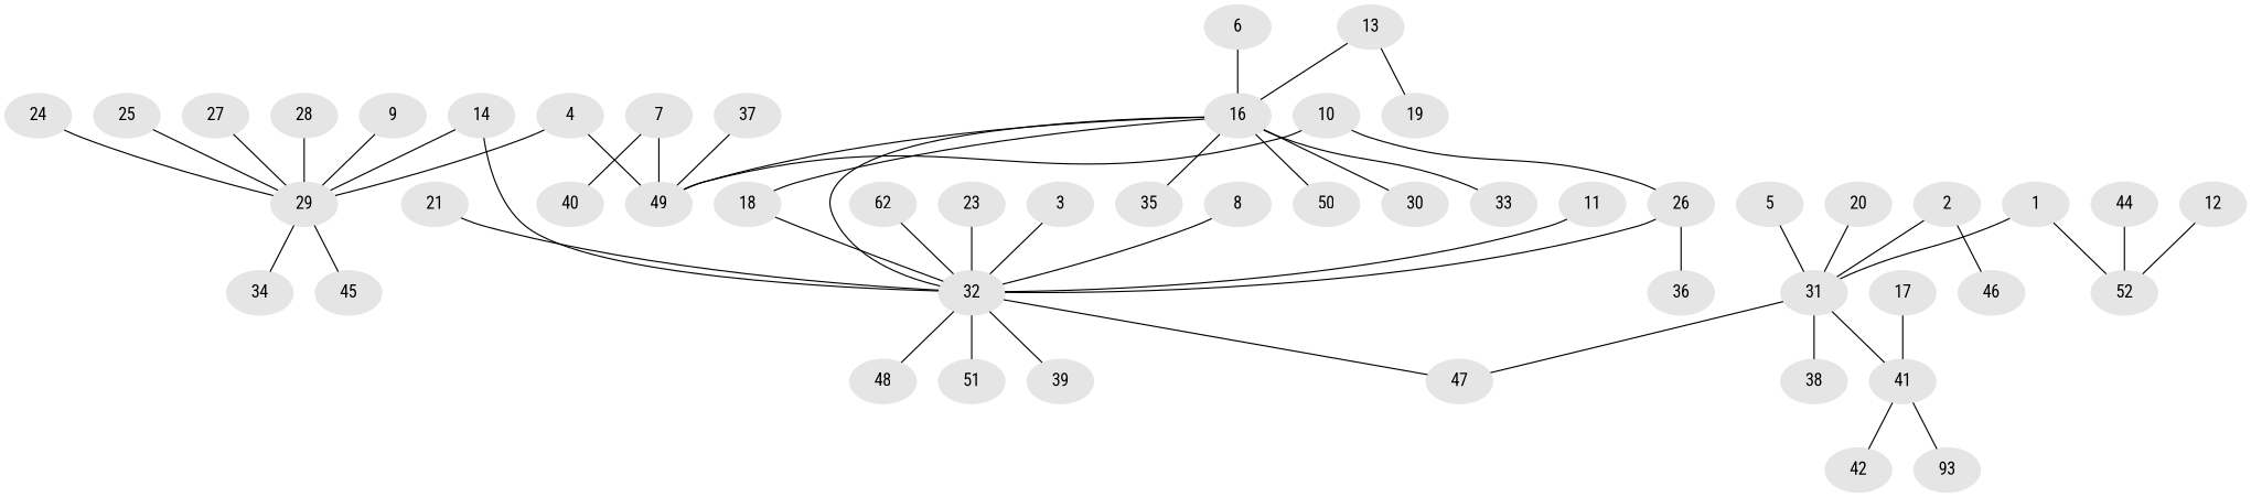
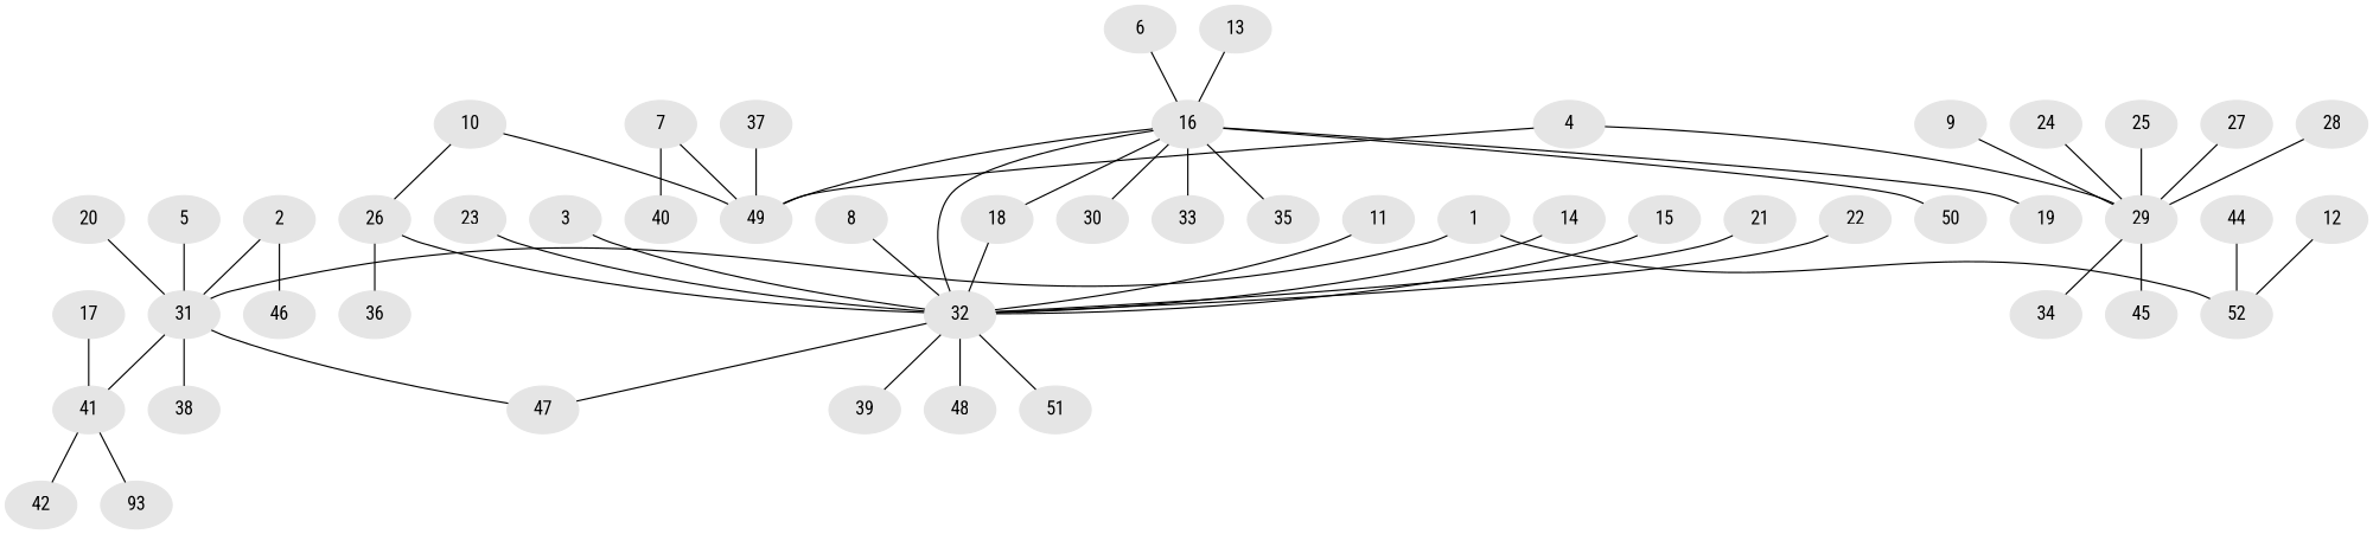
  graph {
    fontname="Roboto Condensed"
    node [color=gray90 fontname="Roboto Condensed" style=filled]
    edge [fontname="Roboto Condensed" weight=1.0]
    1
    31
    52
    41
    38
    47
    2
    46
    3
    32
    39
    48
    51
    4
    29
    49
    34
    45
    5
    6
    16
    18
    19
    30
    33
    35
    50
    7
    40
    8
    9
    10
    26
    36
    11
    12
    13
    14
+   15
    17
    42
    n42 [label=93]
    20
    21
-   22 [label=62]
+   22
    23
    24
    25
    27
    28
    37
    44
    1 -- 31
    1 -- 52
    31 -- 41
    31 -- 38
    31 -- 47
    41 -- 42
    41 -- n42
    2 -- 31
    2 -- 46
    3 -- 32
    32 -- 47
    32 -- 39
    32 -- 48
    32 -- 51
    4 -- 29
    4 -- 49
    29 -- 34
    29 -- 45
    5 -- 31
    6 -- 16
    16 -- 32
    16 -- 49
    16 -- 18
-   13 -- 19
+   16 -- 19
    16 -- 30
    16 -- 33
    16 -- 35
    16 -- 50 [weight=2.0]
    18 -- 32
    7 -- 49
    7 -- 40
    8 -- 32
    9 -- 29
    10 -- 49
    10 -- 26
    26 -- 32
    26 -- 36
    11 -- 32
    12 -- 52
    13 -- 16
    14 -- 32
-   14 -- 29
+   15 -- 32
    17 -- 41
    20 -- 31
    21 -- 32
    22 -- 32
    23 -- 32
    24 -- 29
    25 -- 29
    27 -- 29
    28 -- 29
    37 -- 49
    44 -- 52
  }
